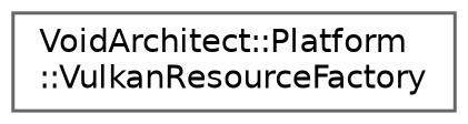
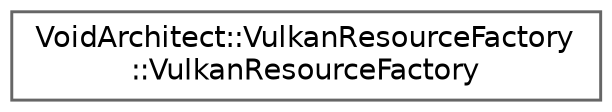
  digraph {
    rankdir=LR
-   n1 [color=grey40 fillcolor=white fontname=Helvetica fontsize=10 height=0.2 label="VoidArchitect::Platform\l::VulkanResourceFactory" shape=box style=filled width=0.4]
+   n1 [color=grey40 fillcolor=white fontname=Helvetica fontsize=10 height=0.2 label="VoidArchitect::VulkanResourceFactory\l::VulkanResourceFactory" shape=box style=filled width=0.4]
  }
